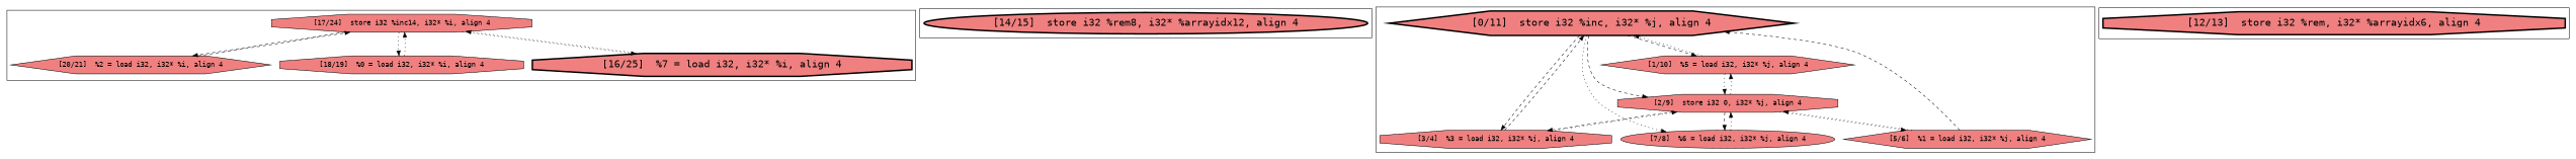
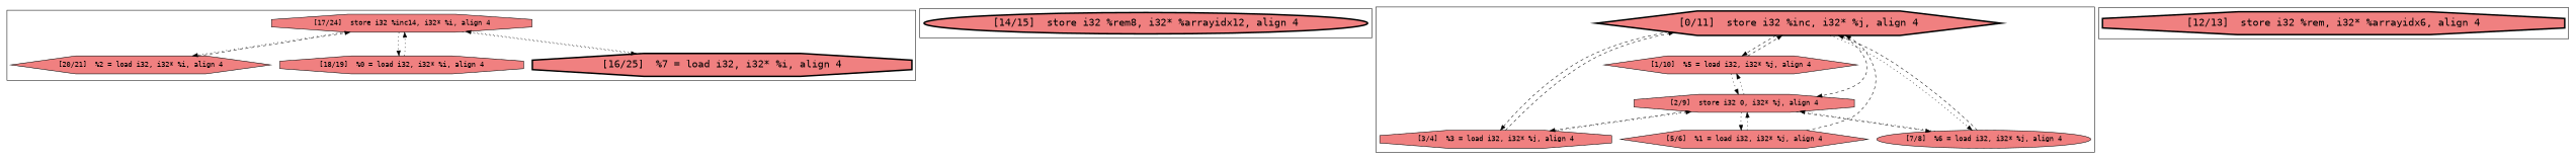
  digraph {
    fontname="DejaVu Sans Mono"
    node [fillcolor=lightcoral fontname="DejaVu Sans Mono" shape=octagon style=filled]
    edge [fontname="DejaVu Sans Mono" style=dotted]
    n1 [label="[17/24]  store i32 %inc14, i32* %i, align 4"]
    n2 [fontsize=20 label="[16/25]  %7 = load i32, i32* %i, align 4" penwidth=3.0]
    n3 [label="[20/21]  %2 = load i32, i32* %i, align 4" shape=hexagon]
    n4 [label="[18/19]  %0 = load i32, i32* %i, align 4"]
    n5 [fontsize=20 label="[14/15]  store i32 %rem8, i32* %arrayidx12, align 4" penwidth=3.0 shape=ellipse]
    n6 [fontsize=20 label="[0/11]  store i32 %inc, i32* %j, align 4" penwidth=3.0 shape=hexagon]
    n7 [label="[1/10]  %5 = load i32, i32* %j, align 4" shape=hexagon]
    n8 [label="[3/4]  %3 = load i32, i32* %j, align 4"]
    n9 [label="[7/8]  %6 = load i32, i32* %j, align 4" shape=ellipse]
    n10 [label="[5/6]  %1 = load i32, i32* %j, align 4" shape=hexagon]
    n11 [label="[2/9]  store i32 0, i32* %j, align 4"]
    n12 [fontsize=20 label="[12/13]  store i32 %rem, i32* %arrayidx6, align 4" penwidth=3.0]
    subgraph cluster_1 {
      n1
      n2
      n3
      n4
    }
    subgraph cluster_2 {
      n5
    }
    subgraph cluster_3 {
      n6
      n7
      n8
      n9
      n10
      n11
    }
    subgraph cluster_4 {
      n12
    }
    n1 -> n2
-   n1 -> n3 [style=dashed]
+   n1 -> n3
    n1 -> n4
    n2 -> n1
    n3 -> n1 [style=dashed]
    n4 -> n1
    n6 -> n7 [style=dashed]
    n6 -> n8 [style=dashed]
    n6 -> n9
    n6 -> n11 [style=dashed]
-   n7 -> n6
+   n7 -> n6 [style=dashed]
    n7 -> n11
    n8 -> n6 [style=dashed]
    n8 -> n11
+   n9 -> n6 [style=dashed]
    n9 -> n11
    n10 -> n6 [style=dashed]
    n10 -> n11
    n11 -> n7
    n11 -> n8 [style=dashed]
    n11 -> n9 [style=dashed]
    n11 -> n10
  }
